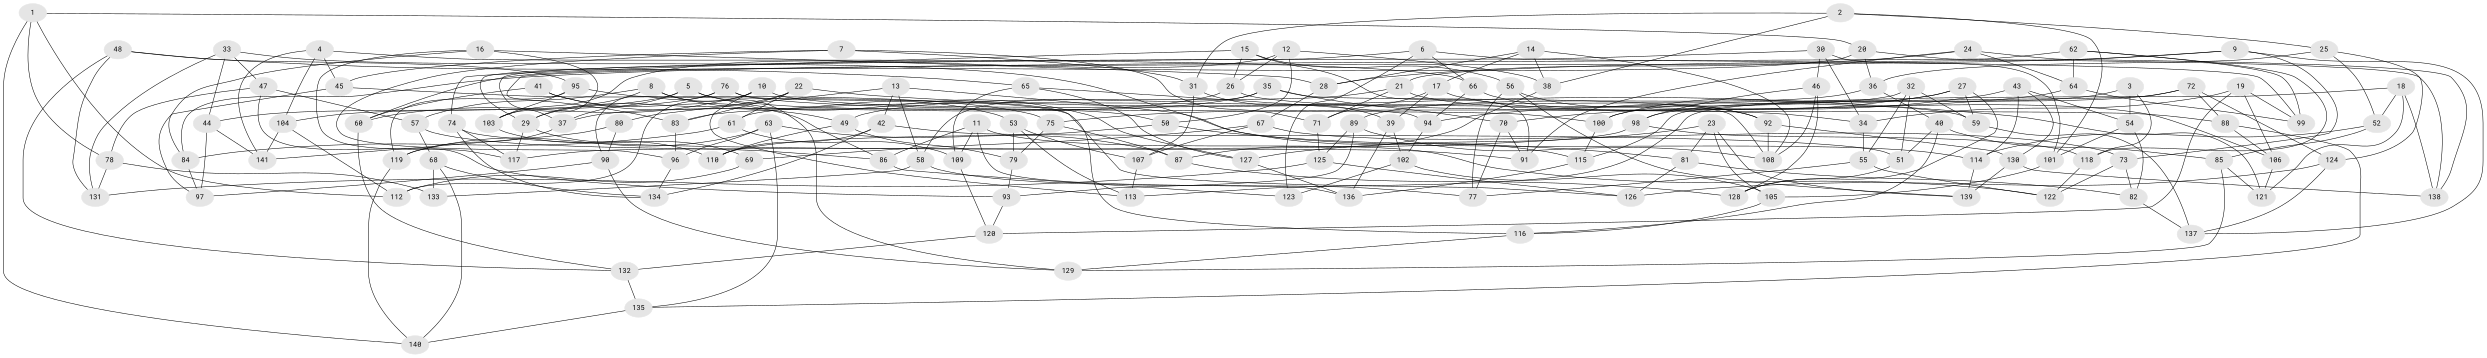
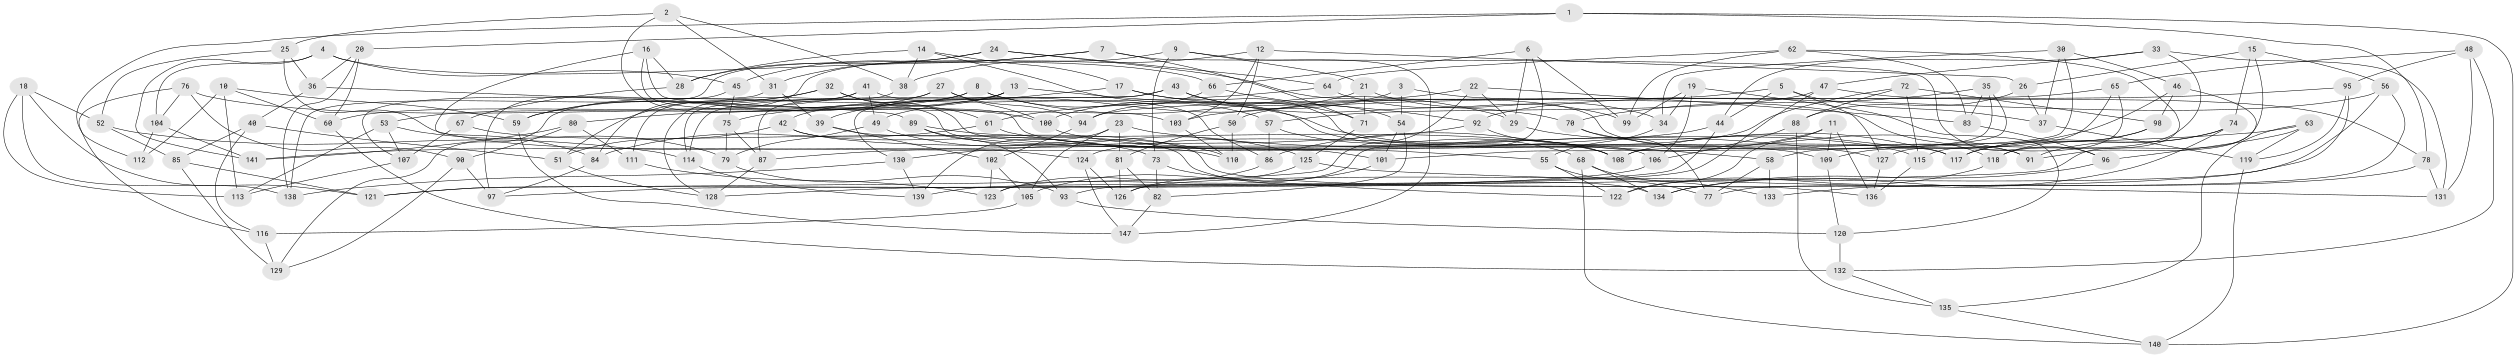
  graph {
    fontname="Roboto Mono"
    node [color=gray90 fontname="Roboto Mono" style=filled]
    edge [fontname="Roboto Mono"]
    1
    20
    78
    112
    140
    60
    138
    36
    131
    133
    2
    25
    31
    38
    101
    52
    124
    39
    107
    87
    105
    3
    54
    100
    118
    82
    115
+   111
    123
    122
    4
    45
    66
    104
    141
    97
    75
    94
    92
    5
    37
    44
    50
    127
    119
    81
    110
    136
    6
    29
    99
    117
-   69
    7
    71
    96
    125
    134
    8
    53
    57
    129
    113
    79
    86
    68
    9
    21
    73
    84
-   137
+   137 [label=147]
    34
    49
    10
    59
    132
    11
    109
    120
    12
    26
    103
    88
    13
    42
    58
    80
    114
    51
    77
    90
    139
    14
    17
    28
    108
    106
    67
    15
    56
    74
    91
    16
    102
    121
    18
    85
    19
    55
    40
    89
    22
    61
    83
    23
    126
    116
    24
    64
    135
    27
    128
    30
    46
    98
    32
    33
    47
    93
    35
    70
    41
    43
    130
    48
    65
    95
    62
    63
    72
    76
    1 -- 20
    1 -- 78
    1 -- 112
    1 -- 140
    20 -- 60
    20 -- 138
    20 -- 36
    78 -- 131
    78 -- 133
    60 -- 132
    36 -- 40
    36 -- 89
    2 -- 25
    2 -- 31
    2 -- 38
    2 -- 101
    25 -- 36
    25 -- 52
    25 -- 124
    31 -- 39
    31 -- 107
    38 -- 87
    101 -- 105
    52 -- 114
    52 -- 85
    124 -- 137
    124 -- 126
    39 -- 136
    39 -- 102
    107 -- 113
    87 -- 128
    105 -- 116
    3 -- 54
    3 -- 100
    3 -- 118
    54 -- 101
    54 -- 82
    100 -- 115
    118 -- 122
    82 -- 137
    115 -- 136
+   111 -- 123
    4 -- 45
    4 -- 66
    4 -- 104
    4 -- 141
    45 -- 97
    45 -- 75
    66 -- 94
    66 -- 92
    104 -- 112
    104 -- 141
    75 -- 87
    75 -- 79
    94 -- 102
    92 -- 108
    92 -- 130
    5 -- 37
    5 -- 44
    5 -- 50
    5 -- 127
    37 -- 119
    44 -- 141
    44 -- 97
    50 -- 81
    50 -- 110
    127 -- 136
    119 -- 140
    81 -- 82
    81 -- 126
    6 -- 123
    6 -- 66
    6 -- 29
    6 -- 99
    29 -- 117
-   29 -- 69
-   69 -- 112
    7 -- 31
    7 -- 45
    7 -- 71
    7 -- 96
    71 -- 125
    96 -- 134
    125 -- 131
    125 -- 126
    8 -- 29
    8 -- 53
    8 -- 57
    8 -- 129
    53 -- 107
    53 -- 113
    53 -- 79
    57 -- 86
    57 -- 68
    79 -- 93
    86 -- 123
    68 -- 140
    68 -- 133
    68 -- 134
    9 -- 21
    9 -- 73
    9 -- 84
    9 -- 137
    21 -- 71
    21 -- 34
    21 -- 49
    73 -- 82
    73 -- 122
    84 -- 97
    34 -- 55
    49 -- 110
    49 -- 79
    10 -- 112
    10 -- 60
    10 -- 113
    10 -- 59
    59 -- 137
    132 -- 135
    11 -- 122
    11 -- 136
    11 -- 86
    11 -- 109
    109 -- 120
    120 -- 132
    12 -- 38
    12 -- 50
    12 -- 26
    12 -- 103
    26 -- 37
    26 -- 88
    103 -- 110
    88 -- 106
    88 -- 135
    13 -- 42
    13 -- 58
    13 -- 80
    13 -- 114
    42 -- 110
    42 -- 134
    42 -- 51
    58 -- 133
    58 -- 77
+   80 -- 111
    80 -- 141
    80 -- 90
    114 -- 139
    51 -- 128
    90 -- 97
    90 -- 129
    14 -- 38
    14 -- 17
    14 -- 28
    14 -- 108
    17 -- 39
    17 -- 71
    17 -- 106
    28 -- 67
    106 -- 121
    67 -- 107
-   67 -- 69
    67 -- 73
    15 -- 26
    15 -- 56
    15 -- 74
    15 -- 91
    56 -- 92
    56 -- 77
    56 -- 139
    74 -- 117
    74 -- 134
    74 -- 91
    16 -- 117
    16 -- 84
    16 -- 103
    16 -- 28
    102 -- 105
    102 -- 123
    18 -- 138
    18 -- 52
    18 -- 113
    18 -- 121
    85 -- 129
    85 -- 121
    19 -- 99
    19 -- 34
    19 -- 120
    19 -- 106
    55 -- 122
    55 -- 77
    40 -- 51
    40 -- 85
    40 -- 116
    89 -- 125
    89 -- 108
    89 -- 93
    22 -- 29
    22 -- 121
    22 -- 61
    22 -- 83
    61 -- 84
    61 -- 109
    83 -- 96
    23 -- 105
    23 -- 127
    23 -- 81
    23 -- 139
    116 -- 129
    24 -- 138
    24 -- 28
    24 -- 91
    24 -- 64
    64 -- 75
    64 -- 99
    135 -- 140
    27 -- 100
    27 -- 94
    27 -- 59
    27 -- 128
    30 -- 101
    30 -- 37
    30 -- 34
    30 -- 46
    46 -- 108
    46 -- 128
    46 -- 98
    98 -- 118
    98 -- 117
    32 -- 59
    32 -- 51
    32 -- 55
    32 -- 61
    33 -- 131
    33 -- 115
    33 -- 44
    33 -- 47
    47 -- 78
    47 -- 57
    47 -- 93
    93 -- 120
    35 -- 58
    35 -- 108
    35 -- 83
    35 -- 70
    70 -- 77
    70 -- 91
    41 -- 60
+   41 -- 111
    41 -- 86
    41 -- 49
    43 -- 54
    43 -- 114
    43 -- 70
    43 -- 130
    130 -- 138
    130 -- 139
    48 -- 131
    48 -- 132
    48 -- 65
    48 -- 95
    65 -- 94
    65 -- 127
    65 -- 109
    95 -- 119
    95 -- 103
    95 -- 126
    62 -- 118
    62 -- 99
    62 -- 83
    62 -- 64
    63 -- 87
    63 -- 119
    63 -- 96
    63 -- 135
    72 -- 124
    72 -- 115
    72 -- 88
    72 -- 98
    76 -- 100
    76 -- 104
    76 -- 90
    76 -- 116
  }
